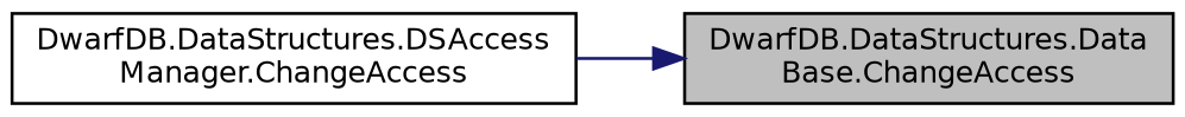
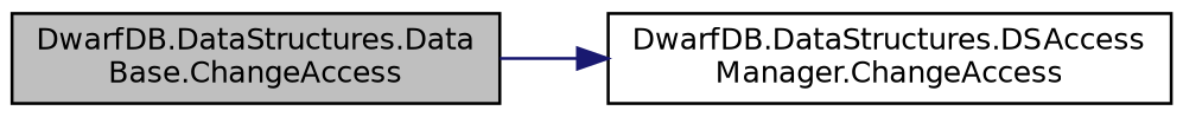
  digraph {
    rankdir=LR
    node [color=black fontname=Helvetica fontsize=10 shape=record style=filled]
    n1 [fillcolor=grey75 fontcolor=black height=0.2 label="DwarfDB.DataStructures.Data\lBase.ChangeAccess" width=0.4]
    n2 [fillcolor=white height=0.2 label="DwarfDB.DataStructures.DSAccess\lManager.ChangeAccess" width=0.4]
-   n2 -> n1 [color=midnightblue fontname=Helvetica fontsize=10 labelfontname=Helvetica labelfontsize=10 style=solid]
+   n1 -> n2 [color=midnightblue fontname=Helvetica fontsize=10 labelfontname=Helvetica labelfontsize=10 style=solid]
  }
